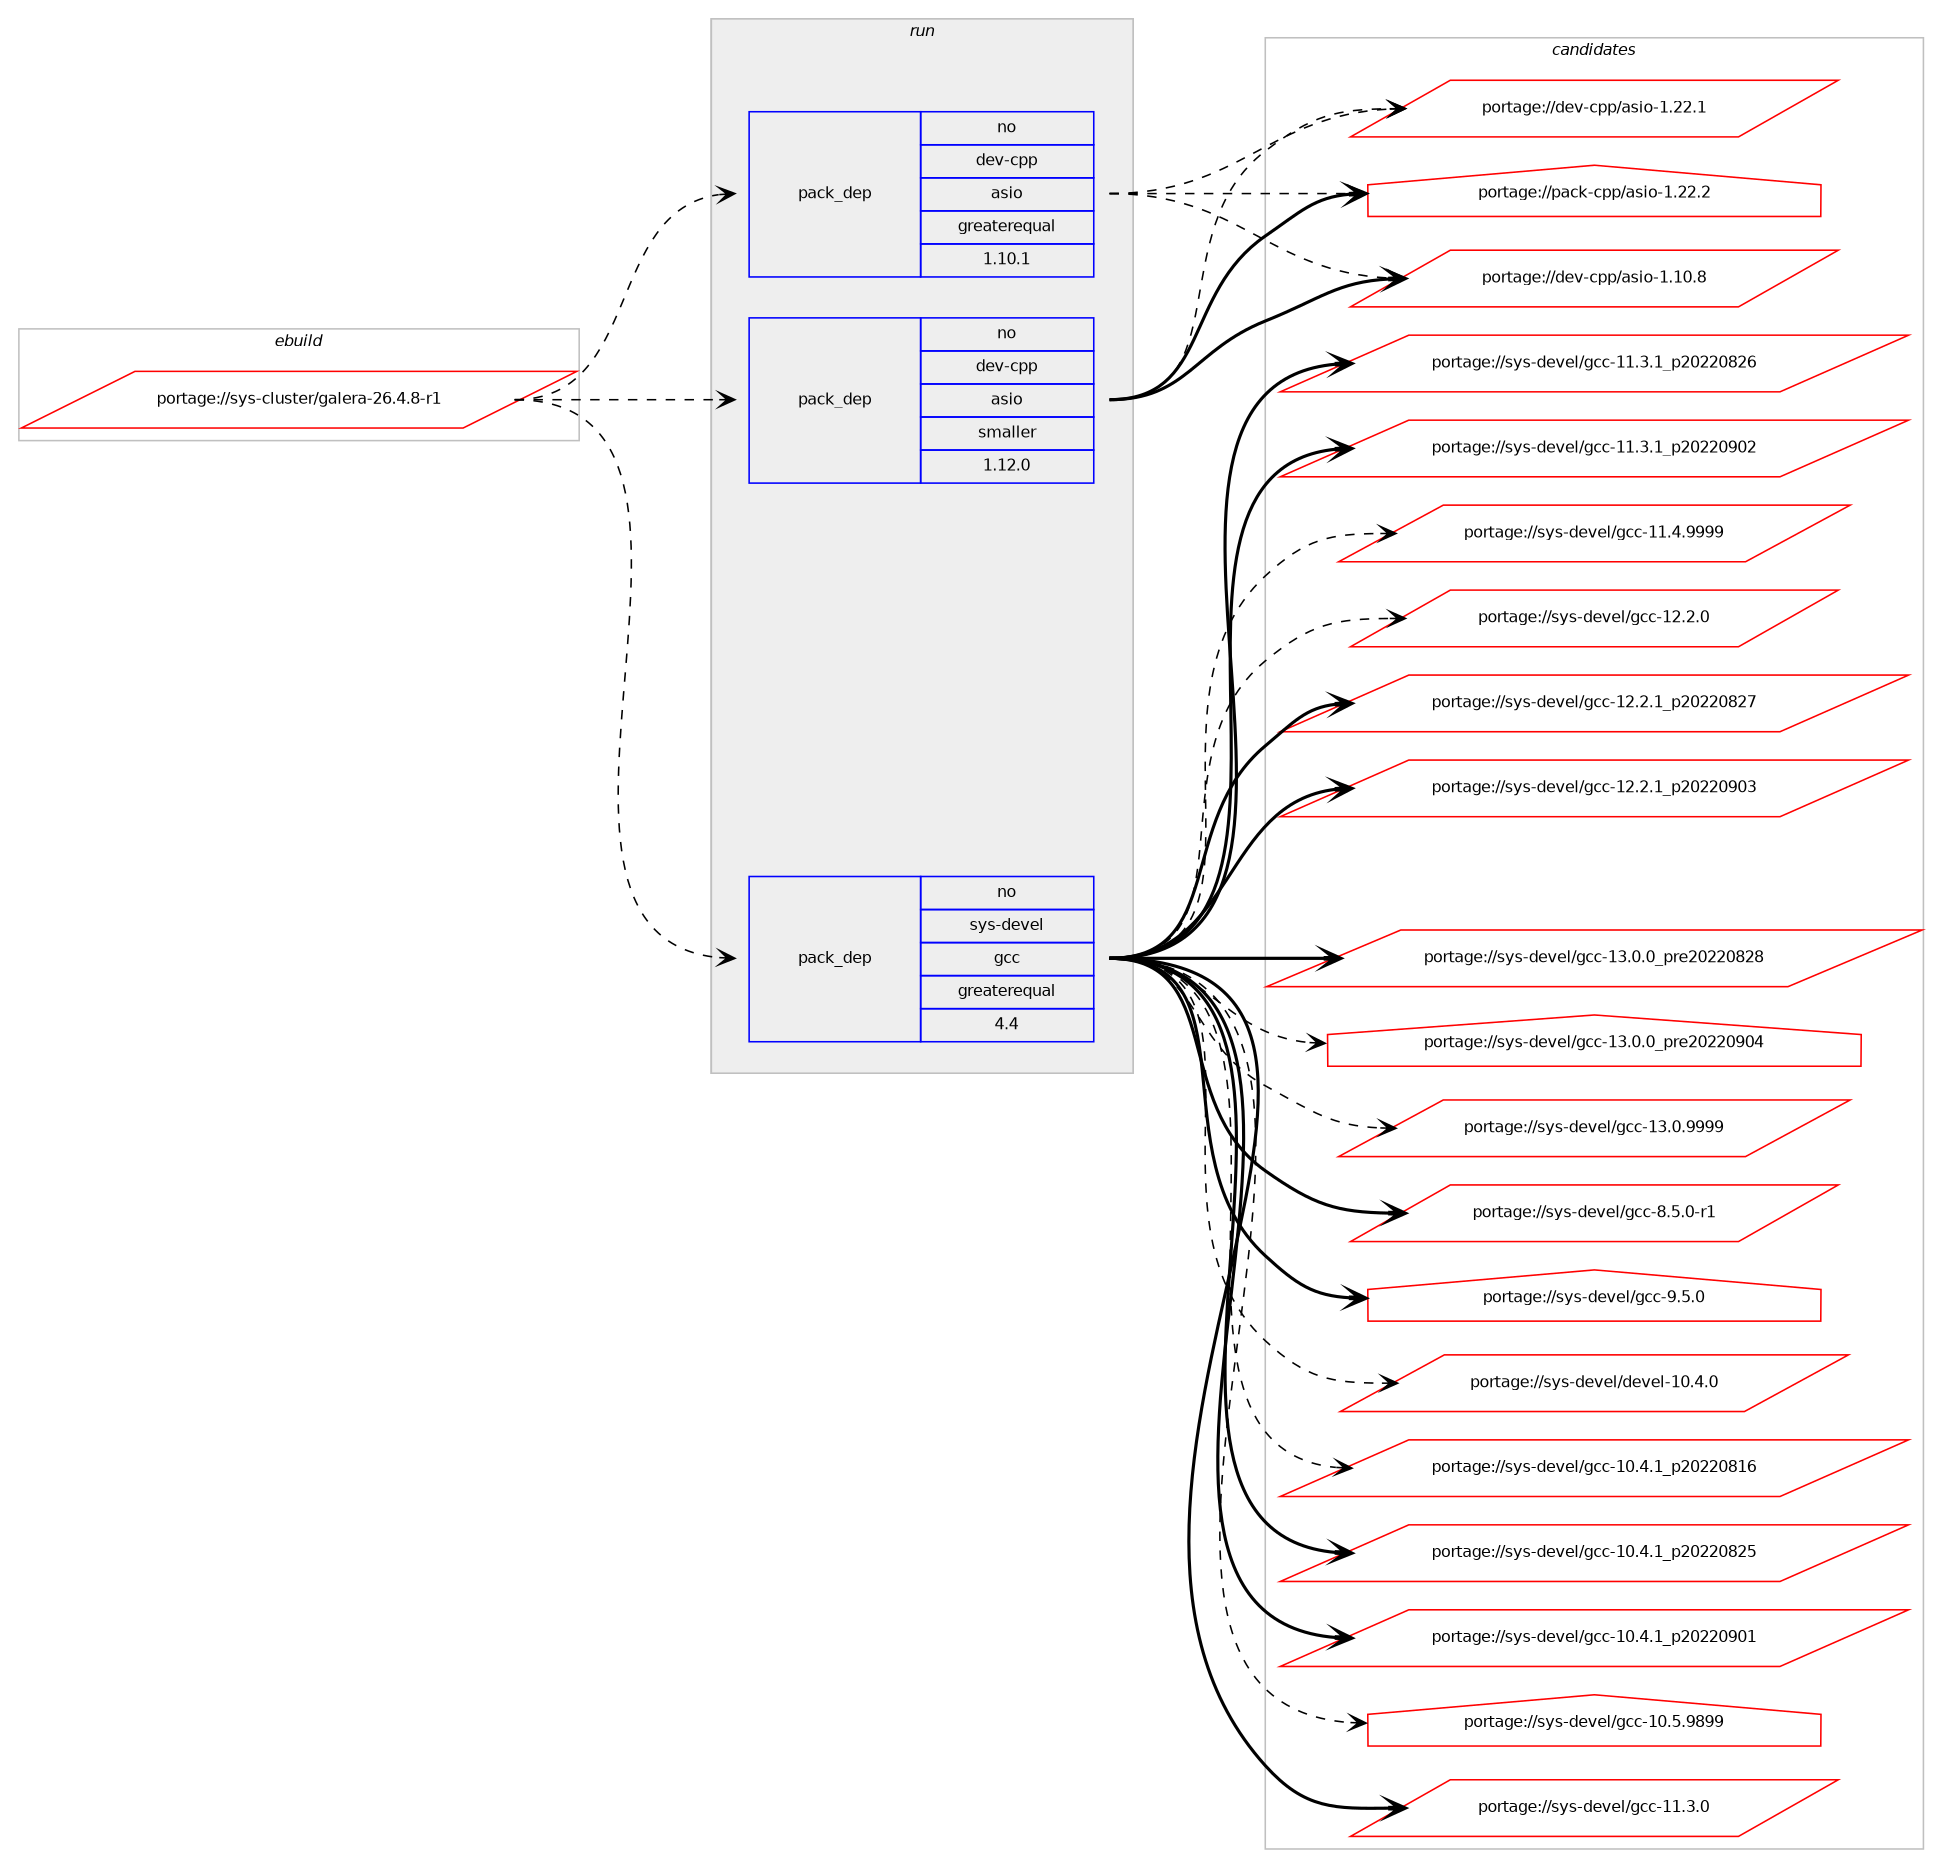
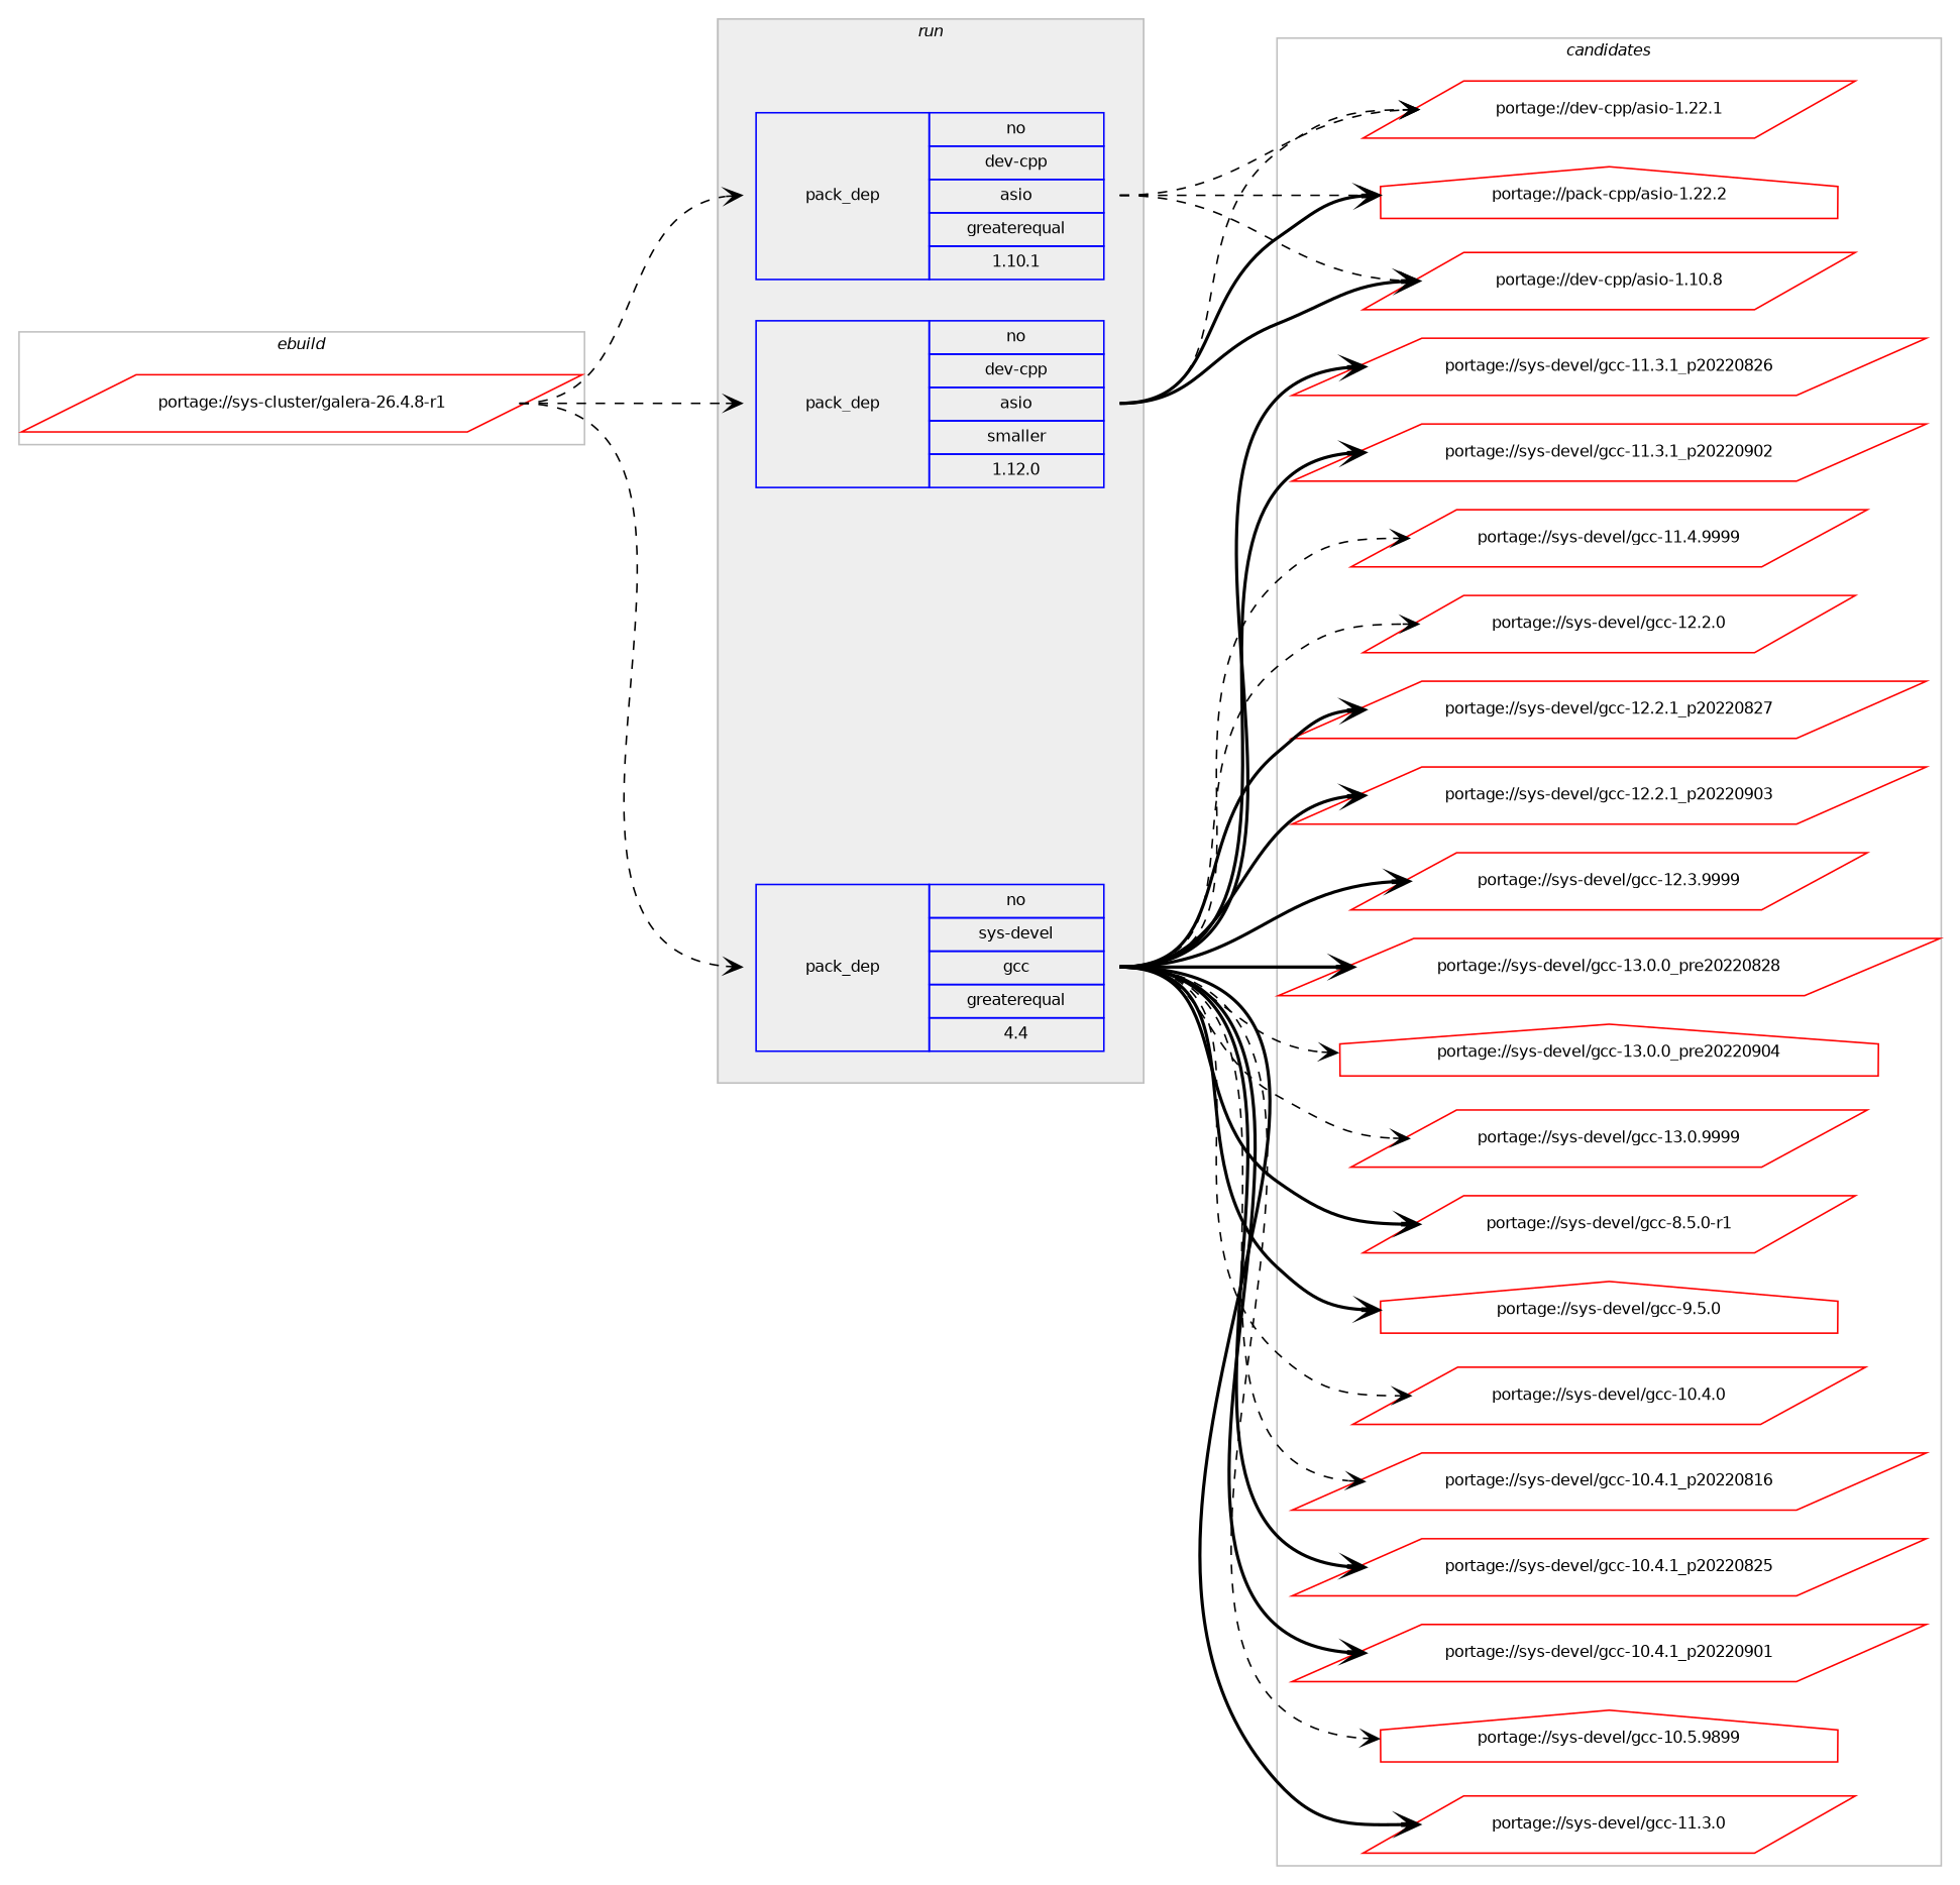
  digraph {
    compound=true
    concentrate=true
    fontname=Helvetica
    fontsize=10
    newrank=true
    rankdir=LR
    ranksep=1.5
    node [color=red fontname=Helvetica fontsize=10 shape=parallelogram]
    edge [arrowhead=vee headport=w style=dashed tailport=e weight=100]
    n1 [label="portage://sys-cluster/galera-26.4.8-r1" width=4]
    n2 [color=blue label=<<TABLE BORDER="0" CELLBORDER="1" CELLSPACING="0" CELLPADDING="4" WIDTH="220"><TR><TD ROWSPAN="6" CELLPADDING="30">pack_dep</TD></TR><TR><TD WIDTH="110">no</TD></TR><TR><TD>dev-cpp</TD></TR><TR><TD>asio</TD></TR><TR><TD>greaterequal</TD></TR><TR><TD>1.10.1</TD></TR></TABLE>> shape=none]
    n3 [color=blue label=<<TABLE BORDER="0" CELLBORDER="1" CELLSPACING="0" CELLPADDING="4" WIDTH="220"><TR><TD ROWSPAN="6" CELLPADDING="30">pack_dep</TD></TR><TR><TD WIDTH="110">no</TD></TR><TR><TD>dev-cpp</TD></TR><TR><TD>asio</TD></TR><TR><TD>smaller</TD></TR><TR><TD>1.12.0</TD></TR></TABLE>> shape=none]
    n4 [color=blue label=<<TABLE BORDER="0" CELLBORDER="1" CELLSPACING="0" CELLPADDING="4" WIDTH="220"><TR><TD ROWSPAN="6" CELLPADDING="30">pack_dep</TD></TR><TR><TD WIDTH="110">no</TD></TR><TR><TD>sys-devel</TD></TR><TR><TD>gcc</TD></TR><TR><TD>greaterequal</TD></TR><TR><TD>4.4</TD></TR></TABLE>> shape=none]
    n5 [label="portage://dev-cpp/asio-1.10.8" width=4]
    n6 [label="portage://dev-cpp/asio-1.22.1" width=4]
    n7 [label="portage://pack-cpp/asio-1.22.2" shape=house width=4]
-   n8 [label="portage://sys-devel/devel-10.4.0" width=4]
+   n8 [label="portage://sys-devel/gcc-10.4.0" width=4]
    n9 [label="portage://sys-devel/gcc-10.4.1_p20220816" width=4]
    n10 [label="portage://sys-devel/gcc-10.4.1_p20220825" width=4]
    n11 [label="portage://sys-devel/gcc-10.4.1_p20220901" width=4]
    n12 [label="portage://sys-devel/gcc-10.5.9899" shape=house width=4]
    n13 [label="portage://sys-devel/gcc-11.3.0" width=4]
    n14 [label="portage://sys-devel/gcc-11.3.1_p20220826" width=4]
    n15 [label="portage://sys-devel/gcc-11.3.1_p20220902" width=4]
    n16 [label="portage://sys-devel/gcc-11.4.9999" width=4]
    n17 [label="portage://sys-devel/gcc-12.2.0" width=4]
    n18 [label="portage://sys-devel/gcc-12.2.1_p20220827" width=4]
    n19 [label="portage://sys-devel/gcc-12.2.1_p20220903" width=4]
+   n20 [label="portage://sys-devel/gcc-12.3.9999" width=4]
    n21 [label="portage://sys-devel/gcc-13.0.0_pre20220828" width=4]
    n22 [label="portage://sys-devel/gcc-13.0.0_pre20220904" shape=house width=4]
    n23 [label="portage://sys-devel/gcc-13.0.9999" width=4]
    n24 [label="portage://sys-devel/gcc-8.5.0-r1" width=4]
    n25 [label="portage://sys-devel/gcc-9.5.0" shape=house width=4]
    subgraph cluster_1 {
      color=gray
      label=<<i>ebuild</i>>
      n1
    }
    subgraph cluster_2 {
      color=gray
      label=<<i>dependencies</i>>
      subgraph cluster_3 {
        color=gray
        fillcolor="#eeeeee"
        label=<<i>compile</i>>
        style=filled
        subgraph sub_4 {
          color=gray
          fillcolor="#eeeeee"
          label=<<i>compile</i>>
          style=filled
          n2
        }
        subgraph sub_5 {
          color=gray
          fillcolor="#eeeeee"
          label=<<i>compile</i>>
          style=filled
          n3
        }
        subgraph sub_6 {
          color=gray
          fillcolor="#eeeeee"
          label=<<i>compile</i>>
          style=filled
          n4
        }
      }
      subgraph cluster_7 {
        color=gray
        fillcolor="#eeeeee"
        label=<<i>compile and run</i>>
        style=filled
      }
      subgraph cluster_8 {
        color=gray
        fillcolor="#eeeeee"
        label=<<i>run</i>>
        style=filled
      }
    }
    subgraph cluster_9 {
      color=gray
      label=<<i>candidates</i>>
      rank=same
      subgraph sub_10 {
        color=black
        label=<<i>candidates</i>>
        nodesep=1
        rank=same
        n5
        n6
        n7
      }
      subgraph sub_11 {
        color=black
        label=<<i>candidates</i>>
        nodesep=1
        rank=same
        n5
        n6
        n7
      }
      subgraph sub_12 {
        color=black
        label=<<i>candidates</i>>
        nodesep=1
        rank=same
        n8
        n9
        n10
        n11
        n12
        n13
        n14
        n15
        n16
        n17
        n18
        n19
+       n20
        n21
        n22
        n23
        n24
        n25
      }
    }
    n1 -> n2 [weight=20]
    n1 -> n3 [weight=20]
    n1 -> n4 [weight=20]
    n2 -> n5
    n2 -> n6
    n2 -> n7
    n3 -> n5 [style=bold]
    n3 -> n6
    n3 -> n7 [style=bold]
    n4 -> n8
    n4 -> n9
    n4 -> n10 [style=bold]
    n4 -> n11 [style=bold]
    n4 -> n12
    n4 -> n13 [style=bold]
    n4 -> n14 [style=bold]
    n4 -> n15 [style=bold]
    n4 -> n16
    n4 -> n17
    n4 -> n18 [style=bold]
    n4 -> n19 [style=bold]
+   n4 -> n20 [style=bold]
    n4 -> n21 [style=bold]
    n4 -> n22
    n4 -> n23
    n4 -> n24 [style=bold]
    n4 -> n25 [style=bold]
  }
